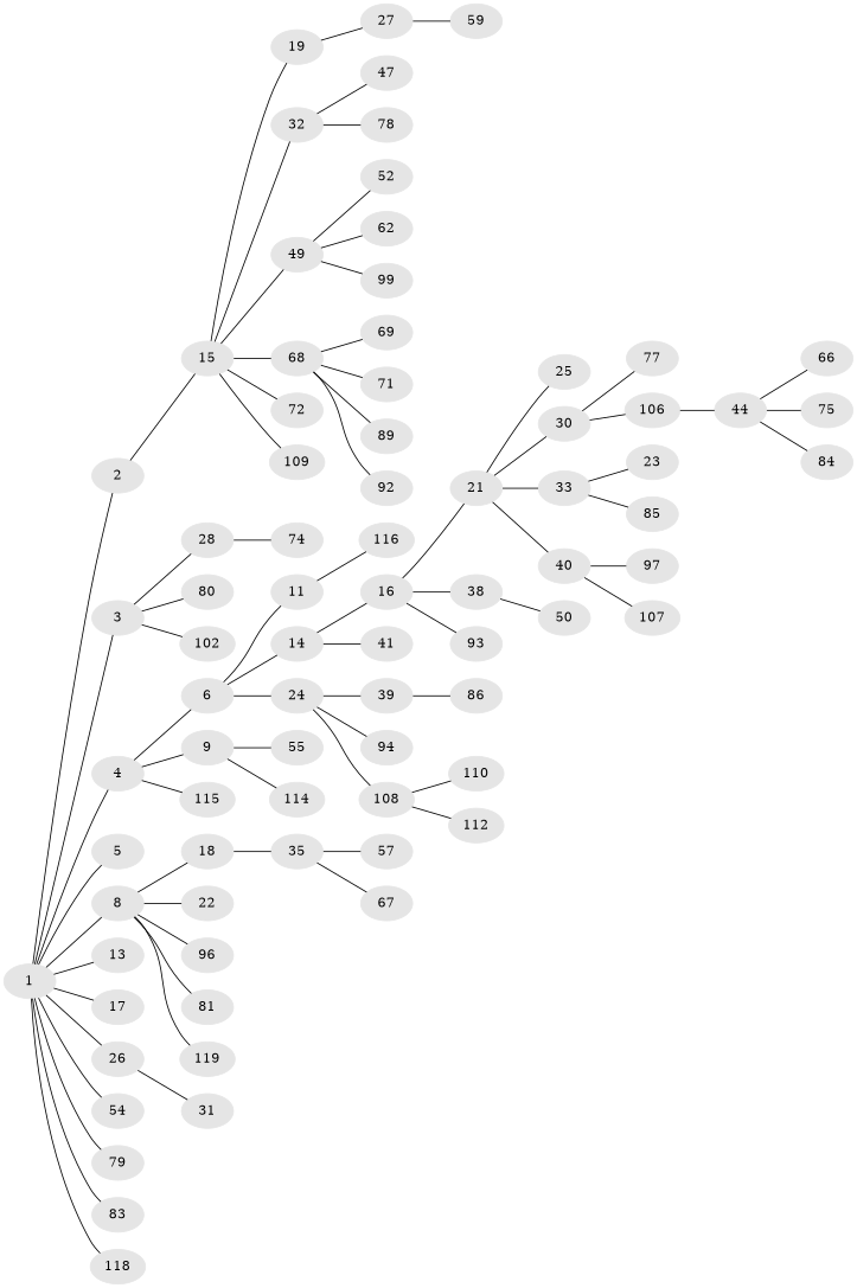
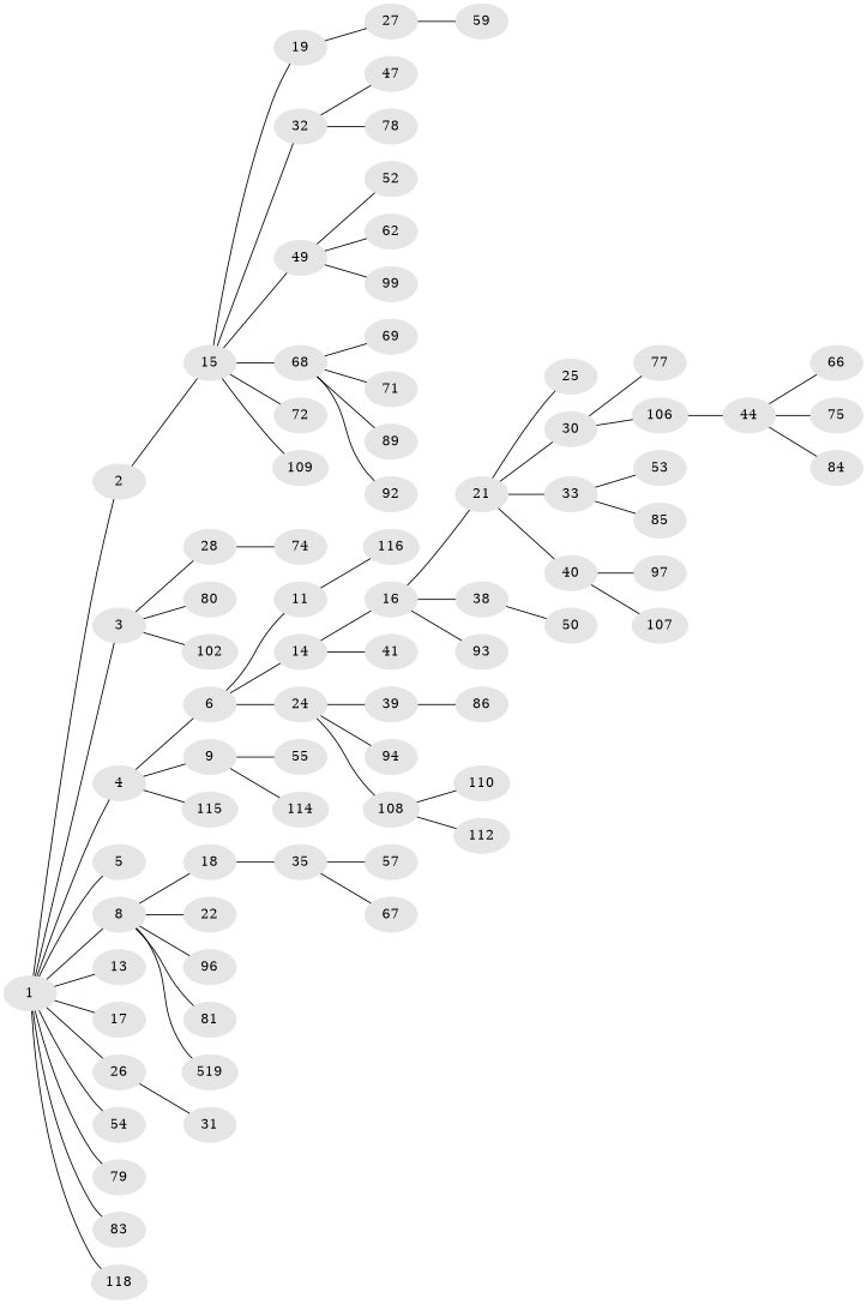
  graph {
    rankdir=LR
    node [color=gray90 style=filled]
    1 [super="+7"]
    2
    3 [super="+20"]
    4 [super="+95"]
    5
    8 [super="+10"]
    13
    17
    26 [super="+43"]
    54
    79 [super="+117"]
    83
    118
    15 [super="+29"]
    28
    80
    102 [super="+111"]
    6 [super="+12"]
    9
    115
    18 [super="+38"]
    22 [super="+36"]
    n23 [label=96 super="+63"]
    81
-   119
+   119 [label=519]
    31 [super="+61"]
    19 [super="+103"]
    32 [super="+56"]
    49 [super="+91"]
    68 [super="+87"]
    72
    109
    74 [super="+101"]
    11 [super="+23"]
    14
    24 [super="+96"]
    55 [super="+82"]
    114
    116
    16 [super="+58"]
    41 [super="+48"]
    39 [super="+45"]
    94
    108 [super="+113"]
    35 [super="+37"]
    21
    n47 [label=38]
    93
    27 [super="+64"]
    47 [super="+60"]
    78
    52 [super="+98"]
    62
    99
    69 [super="+76"]
    71
    89
    92
    25 [super="+100"]
    30 [super="+104"]
    33 [super="+65"]
    40 [super="+42"]
    50
    57 [super="+105"]
    67
    59 [super="+70"]
    77
    106
-   53 [super="+73" label=23]
+   53 [super="+73"]
    85 [super="+88"]
    97
    107
    86
    110
    112
    44 [super="+51"]
    66
    75 [super="+90"]
    84
    1 -- 2
    1 -- 3
    1 -- 4
    1 -- 5
    1 -- 8
    1 -- 13
    1 -- 17
    1 -- 26
    1 -- 54
    1 -- 79
    1 -- 83
    1 -- 118
    2 -- 15
    3 -- 28
    3 -- 80
    3 -- 102
    4 -- 6
    4 -- 9
    4 -- 115
    8 -- 18
    8 -- 22
    8 -- n23
    8 -- 81
    8 -- 119
    26 -- 31
    15 -- 19
    15 -- 32
    15 -- 49
    15 -- 68
    15 -- 72
    15 -- 109
    28 -- 74
    6 -- 11
    6 -- 14
    6 -- 24
    9 -- 55
    9 -- 114
    18 -- 35
    19 -- 27
    32 -- 47
    32 -- 78
    49 -- 52
    49 -- 62
    49 -- 99
    68 -- 69
    68 -- 71
    68 -- 89
    68 -- 92
    11 -- 116
    14 -- 16
    14 -- 41
    24 -- 39
    24 -- 94
    24 -- 108
    16 -- 21
    16 -- n47
    16 -- 93
    39 -- 86
    108 -- 110
    108 -- 112
    35 -- 57
    35 -- 67
    21 -- 25
    21 -- 30
    21 -- 33
    21 -- 40
    n47 -- 50
    27 -- 59
    30 -- 77
    30 -- 106
    33 -- 53
    33 -- 85
    40 -- 97
    40 -- 107
    106 -- 44
    44 -- 66
    44 -- 75
    44 -- 84
  }
